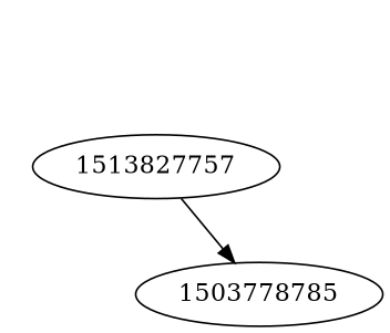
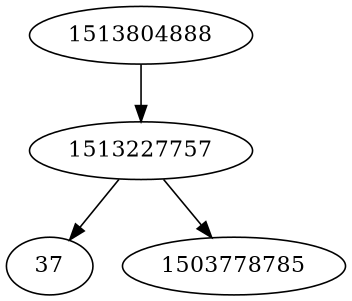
  strict digraph {
-   1513827757
+   1513804888
+   1513827757 [label=1513227757]
+   37
    n4 [label=1503778785]
+   1513804888 -> 1513827757
+   1513827757 -> 37
    1513827757 -> n4
  }
